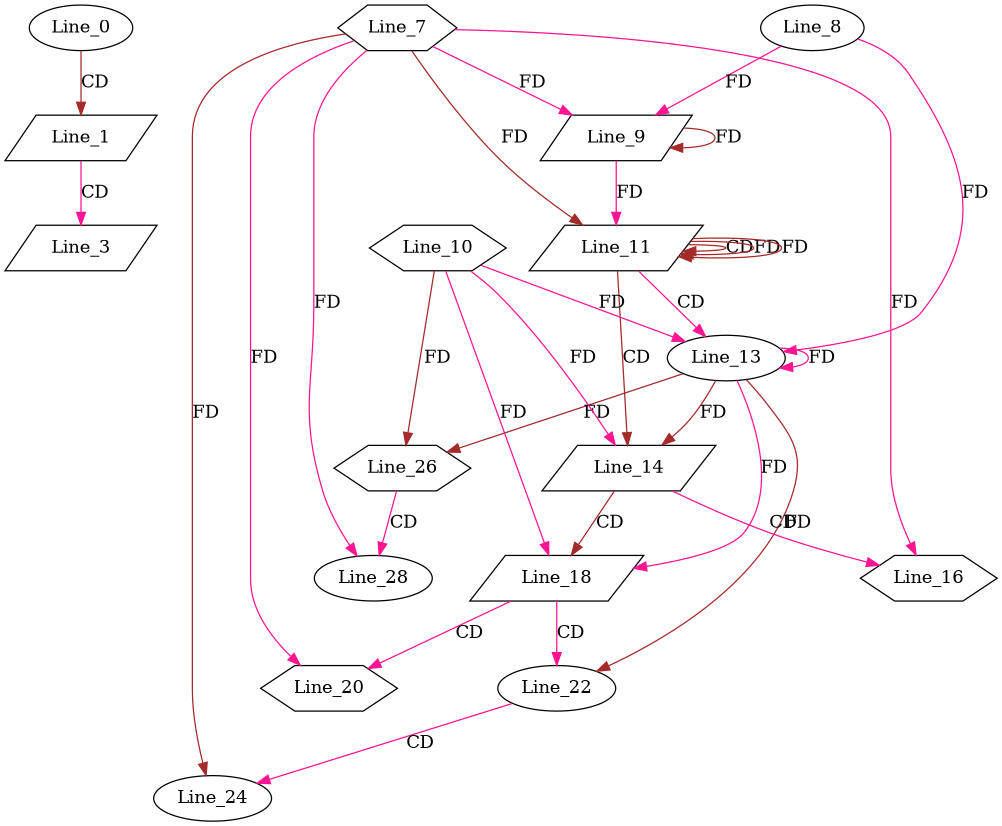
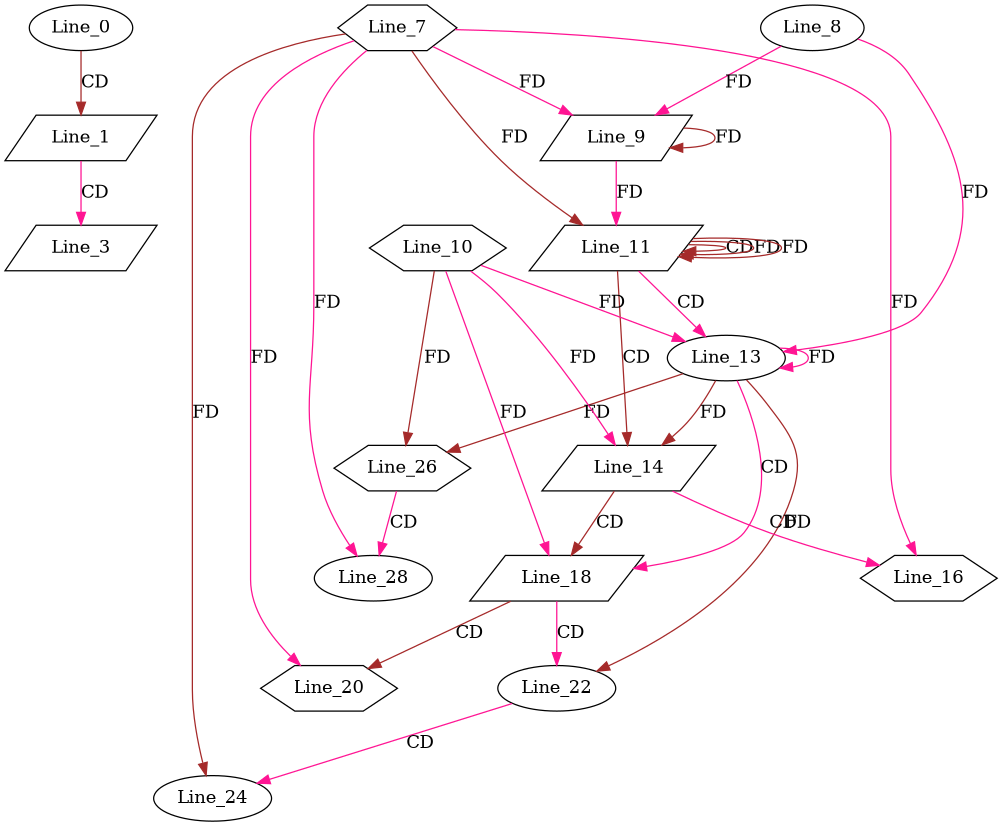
  digraph {
    node [shape=ellipse]
    edge [color=deeppink]
    Line_0
    Line_1 [shape=parallelogram]
    Line_3 [shape=parallelogram]
    Line_7 [shape=hexagon]
    Line_9 [shape=parallelogram]
    Line_11 [shape=parallelogram]
    Line_16 [shape=hexagon]
    Line_20 [shape=hexagon]
    Line_24
    Line_28
    Line_13
    Line_14 [shape=parallelogram]
    Line_8
    Line_18 [shape=parallelogram]
    Line_22
    Line_26 [shape=hexagon]
    Line_10 [shape=hexagon]
    Line_0 -> Line_1 [color=brown label=CD]
    Line_1 -> Line_3 [label=CD]
    Line_7 -> Line_9 [label=FD]
    Line_7 -> Line_11 [color=brown label=FD]
    Line_7 -> Line_16 [label=FD]
    Line_7 -> Line_20 [label=FD]
    Line_7 -> Line_24 [color=brown label=FD]
    Line_7 -> Line_28 [label=FD]
    Line_9 -> Line_9 [color=brown label=FD]
    Line_9 -> Line_11 [label=FD]
    Line_11 -> Line_11 [color=brown label=CD]
    Line_11 -> Line_11 [color=brown label=FD]
    Line_11 -> Line_11 [color=brown label=FD]
    Line_11 -> Line_13 [label=CD]
    Line_11 -> Line_14 [color=brown label=CD]
    Line_13 -> Line_13 [label=FD]
    Line_13 -> Line_14 [color=brown label=FD]
-   Line_13 -> Line_18 [label=FD]
+   Line_13 -> Line_18 [label=CD]
    Line_13 -> Line_22 [color=brown label=FD]
    Line_13 -> Line_26 [color=brown label=FD]
    Line_14 -> Line_16 [label=CD]
    Line_14 -> Line_18 [color=brown label=CD]
    Line_8 -> Line_9 [label=FD]
    Line_8 -> Line_13 [label=FD]
-   Line_18 -> Line_20 [label=CD]
+   Line_18 -> Line_20 [color=brown label=CD]
    Line_18 -> Line_22 [label=CD]
    Line_22 -> Line_24 [label=CD]
    Line_26 -> Line_28 [label=CD]
    Line_10 -> Line_13 [label=FD]
    Line_10 -> Line_14 [label=FD]
    Line_10 -> Line_18 [label=FD]
    Line_10 -> Line_26 [color=brown label=FD]
  }
